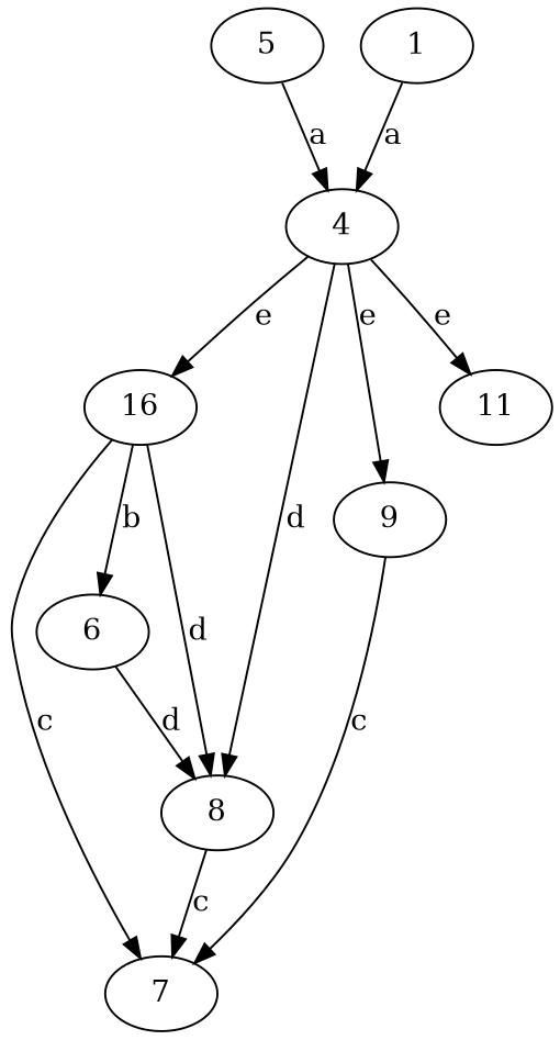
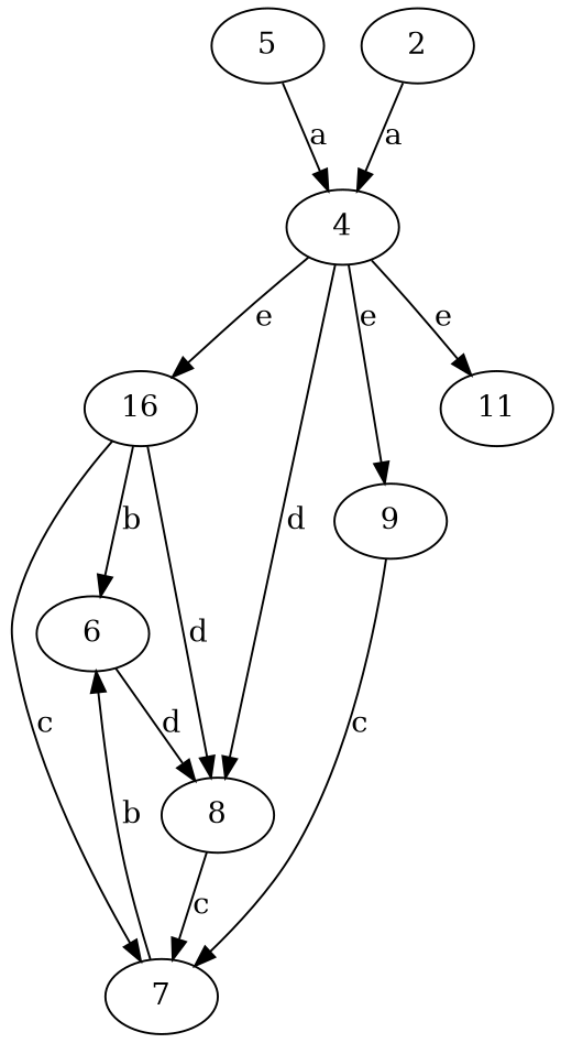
  strict digraph {
    6
    8
    4
    9
    n5 [label=16]
    11
    7
    5
-   1
+   1 [label=2]
    6 -> 8 [label=d]
    8 -> 7 [label=c]
    4 -> 8 [label=d]
    4 -> 9 [label=e]
    4 -> n5 [label=e]
    4 -> 11 [label=e]
    9 -> 7 [label=c]
    n5 -> 6 [label=b]
    n5 -> 8 [label=d]
    n5 -> 7 [label=c]
+   7 -> 6 [label=b]
    5 -> 4 [label=a]
    1 -> 4 [label=a]
  }
